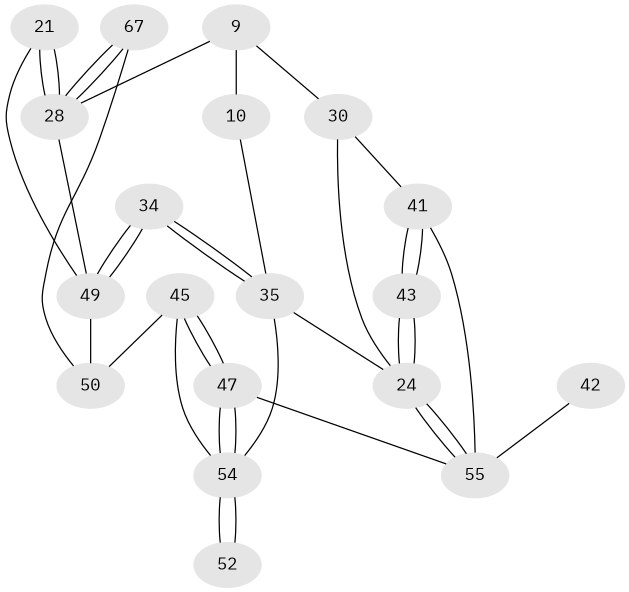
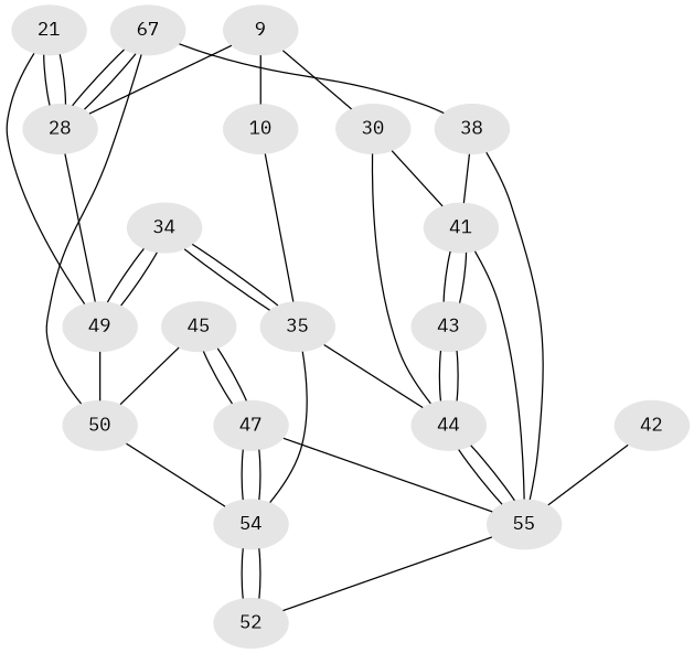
  graph {
    fontname="IBM Plex Mono"
    node [color=gray90 fontname="IBM Plex Mono" style=filled]
    edge [fontname="IBM Plex Mono"]
    10 [super="+3"]
    35 [super="+14"]
    n3 [label=30 super="+7"]
    41 [super="+24"]
-   44 [super="+13+19" label=24]
+   44 [super="+13+19"]
    9 [super="+5+8"]
    28 [super="+11+12+18"]
    49 [super="+33+29"]
    54 [super="+53"]
    50 [super="+46"]
    55 [super="+51+47+40"]
    43
    21
    n14 [label=67]
+   38 [super="+25+26"]
    34 [super="+30+17"]
    n17 [label=52]
    42 [super="+39"]
    45
    n20 [label=47]
    10 -- 35
    35 -- 44 [weight=2]
    35 -- 54
    n3 -- 41
    n3 -- 44 [weight=2]
    41 -- 55 [weight=2]
    41 -- 43
    41 -- 43
    44 -- 55
    44 -- 55
    9 -- 10 [weight=2]
    9 -- n3
    9 -- 28 [weight=2]
    28 -- 49
    49 -- 50 [weight=2]
    54 -- n17 [weight=2]
    54 -- n17
-   45 -- 54
+   50 -- 54
+   55 -- n17
    43 -- 44 [weight=2]
    43 -- 44
    21 -- 28 [weight=2]
    21 -- 28
    21 -- 49
    n14 -- 28
    n14 -- 28
    n14 -- 50
+   n14 -- 38
+   38 -- 41
+   38 -- 55
    34 -- 35 [weight=2]
    34 -- 35
    34 -- 49 [weight=3]
    34 -- 49
    42 -- 55 [weight=2]
    45 -- 50 [weight=2]
    45 -- n20
    45 -- n20
    n20 -- 54
    n20 -- 54
    n20 -- 55
  }
